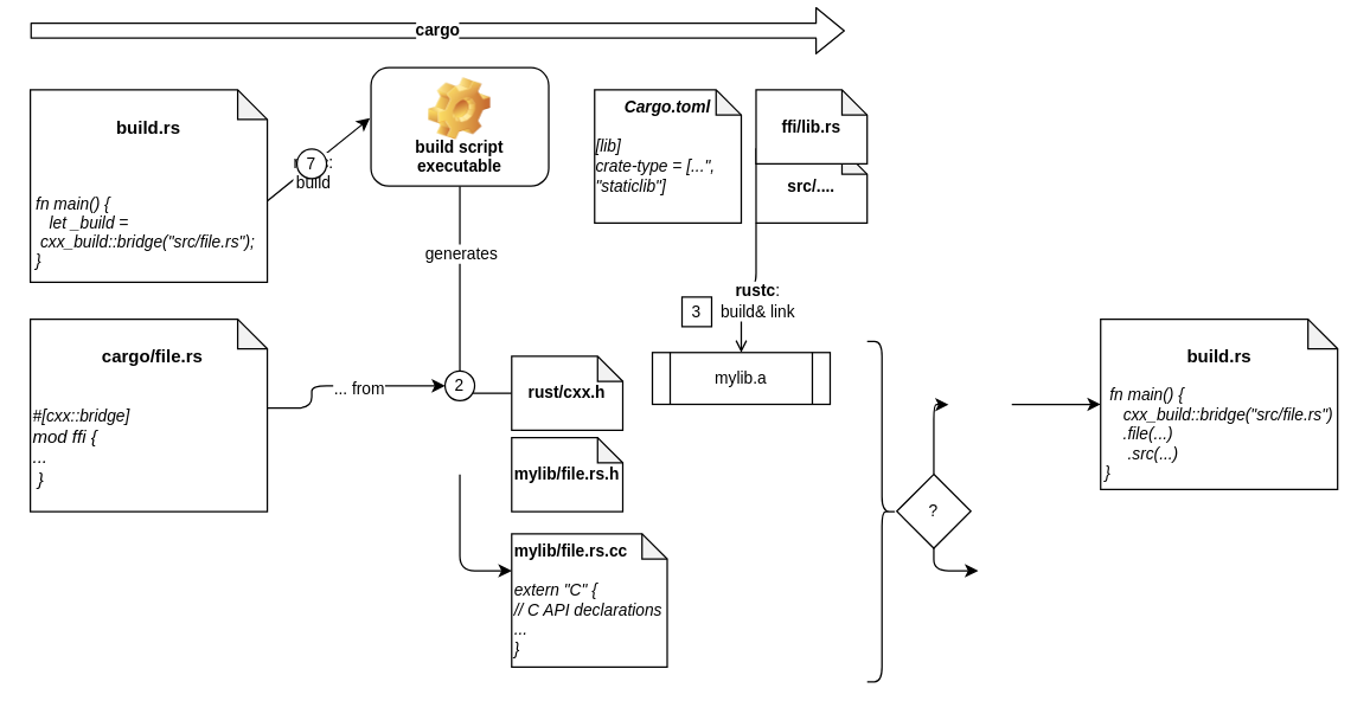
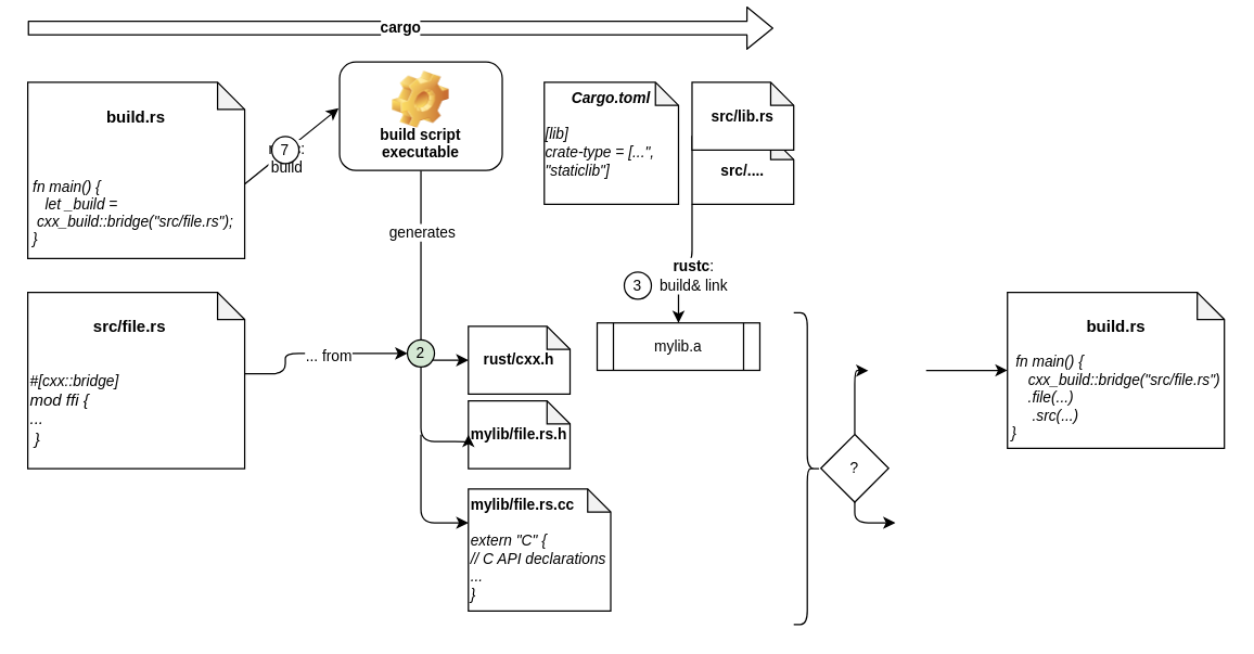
  <mxCell id="0" />
  <mxCell id="1" parent="0" />
  <mxCell id="2" value="src/...." style="shape=note;whiteSpace=wrap;html=1;backgroundOutline=1;darkOpacity=0.05;fontSize=11;fontStyle=1;size=17;" parent="1" vertex="1"><mxGeometry x="510" y="100" width="75" height="50" as="geometry" /></mxCell>
  <mxCell id="3" style="edgeStyle=none;html=1;exitX=0;exitY=0;exitDx=160;exitDy=75;exitPerimeter=0;fontSize=11;entryX=-0.006;entryY=0.427;entryDx=0;entryDy=0;entryPerimeter=0;" parent="1" source="5" target="8" edge="1"><mxGeometry relative="1" as="geometry"><mxPoint x="260" y="135.143" as="targetPoint" /></mxGeometry></mxCell>
  <mxCell id="4" value="rustc:&lt;br&gt;build" style="edgeLabel;html=1;align=center;verticalAlign=middle;resizable=0;points=[];fontSize=11;" parent="3" vertex="1" connectable="0"><mxGeometry x="-0.272" y="-1" relative="1" as="geometry"><mxPoint x="5" as="offset" /></mxGeometry></mxCell>
  <mxCell id="5" value="&lt;p&gt;&lt;b&gt;build.rs&lt;br&gt;&lt;/b&gt;&lt;/p&gt;&lt;br&gt;&lt;p style=&quot;text-align: left; font-size: 11px;&quot;&gt;&lt;i style=&quot;&quot;&gt;&lt;font style=&quot;font-size: 11px;&quot;&gt;&amp;nbsp;fn main() {&lt;br&gt;&lt;/font&gt;&lt;/i&gt;&lt;i&gt;&lt;font style=&quot;font-size: 11px;&quot;&gt;&amp;nbsp; &amp;nbsp; let _build =&amp;nbsp; &amp;nbsp; &amp;nbsp;&amp;nbsp;&lt;/font&gt;&lt;/i&gt;&lt;i style=&quot;background-color: initial; font-family: Helvetica; white-space: normal;&quot;&gt;cxx_build::bridge(&quot;src/file.rs&quot;);&lt;br&gt;&lt;/i&gt;&lt;i style=&quot;&quot;&gt;&lt;font style=&quot;font-size: 11px;&quot;&gt;&amp;nbsp;}&lt;/font&gt;&lt;/i&gt;&lt;/p&gt;" style="shape=note;html=1;backgroundOutline=1;darkOpacity=0.05;size=20;verticalAlign=top;whiteSpace=wrap;" parent="1" vertex="1"><mxGeometry x="20" y="60" width="160" height="130" as="geometry" /></mxCell>
- <mxCell id="6" style="edgeStyle=orthogonalEdgeStyle;html=1;exitX=0.5;exitY=1;exitDx=0;exitDy=0;fontSize=11;entryX=0;entryY=0.5;entryDx=0;entryDy=0;entryPerimeter=0;endArrow=none;" parent="1" source="8" target="9" edge="1"><mxGeometry relative="1" as="geometry"><mxPoint x="309.952" y="260" as="targetPoint" /></mxGeometry></mxCell>
+ <mxCell id="6" style="edgeStyle=orthogonalEdgeStyle;html=1;exitX=0.5;exitY=1;exitDx=0;exitDy=0;fontSize=11;entryX=0;entryY=0.5;entryDx=0;entryDy=0;entryPerimeter=0;" parent="1" source="8" target="9" edge="1"><mxGeometry relative="1" as="geometry"><mxPoint x="309.952" y="260" as="targetPoint" /></mxGeometry></mxCell>
  <mxCell id="7" value="generates" style="edgeLabel;html=1;align=center;verticalAlign=middle;resizable=0;points=[];fontSize=11;" parent="6" vertex="1" connectable="0"><mxGeometry x="-0.452" y="1" relative="1" as="geometry"><mxPoint x="-1" y="-3" as="offset" /></mxGeometry></mxCell>
  <mxCell id="8" value="build script executable" style="label;whiteSpace=wrap;html=1;align=center;verticalAlign=bottom;spacingLeft=0;spacingBottom=4;imageAlign=center;imageVerticalAlign=top;image=img/clipart/Gear_128x128.png;fontSize=11;" parent="1" vertex="1"><mxGeometry x="250" y="45" width="120" height="80" as="geometry" /></mxCell>
  <mxCell id="9" value="rust/cxx.h" style="shape=note;whiteSpace=wrap;html=1;backgroundOutline=1;darkOpacity=0.05;fontSize=11;fontStyle=1;size=17;" parent="1" vertex="1"><mxGeometry x="345" y="240" width="75" height="50" as="geometry" /></mxCell>
  <mxCell id="10" value="mylib/file.rs.h" style="shape=note;whiteSpace=wrap;html=1;backgroundOutline=1;darkOpacity=0.05;fontSize=11;fontStyle=1;size=17;" parent="1" vertex="1"><mxGeometry x="345" y="295" width="75" height="50" as="geometry" /></mxCell>
  <mxCell id="11" value="mylib/file.rs.cc&lt;br&gt;&lt;br&gt;&lt;span style=&quot;font-weight: 400;&quot;&gt;&lt;i&gt;extern &quot;C&quot; {&lt;br&gt;// C API declarations&lt;br&gt;...&lt;br&gt;}&lt;/i&gt;&lt;/span&gt;" style="shape=note;whiteSpace=wrap;html=1;backgroundOutline=1;darkOpacity=0.05;fontSize=11;fontStyle=1;size=17;align=left;" parent="1" vertex="1"><mxGeometry x="345" y="360" width="105" height="90" as="geometry" /></mxCell>
+ <mxCell id="12" value="" style="endArrow=classic;html=1;fontSize=11;entryX=0;entryY=0.5;entryDx=0;entryDy=0;entryPerimeter=0;edgeStyle=orthogonalEdgeStyle;startArrow=none;" parent="1" source="32" target="10" edge="1"><mxGeometry width="50" height="50" relative="1" as="geometry"><mxPoint x="310" y="260" as="sourcePoint" /><mxPoint x="550" y="130" as="targetPoint" /><Array as="points"><mxPoint x="310" y="325" /></Array></mxGeometry></mxCell>
  <mxCell id="13" value="" style="endArrow=classic;html=1;fontSize=11;entryX=0;entryY=0.5;entryDx=0;entryDy=0;entryPerimeter=0;edgeStyle=orthogonalEdgeStyle;" parent="1" edge="1"><mxGeometry width="50" height="50" relative="1" as="geometry"><mxPoint x="310" y="320" as="sourcePoint" /><mxPoint x="345" y="385" as="targetPoint" /><Array as="points"><mxPoint x="310" y="385" /></Array></mxGeometry></mxCell>
  <mxCell id="14" value="&lt;b&gt;cargo&lt;/b&gt;" style="shape=flexArrow;endArrow=classic;html=1;fontSize=11;" parent="1" edge="1"><mxGeometry width="50" height="50" relative="1" as="geometry"><mxPoint x="20" y="20" as="sourcePoint" /><mxPoint x="570" y="20" as="targetPoint" /></mxGeometry></mxCell>
  <mxCell id="15" value="7" style="ellipse;whiteSpace=wrap;html=1;aspect=fixed;fontSize=11;" parent="1" vertex="1"><mxGeometry x="200" y="100" width="20" height="20" as="geometry" /></mxCell>
- <mxCell id="16" style="edgeStyle=orthogonalEdgeStyle;html=1;exitX=0;exitY=1;exitDx=0;exitDy=0;exitPerimeter=0;fontSize=11;endArrow=open;" parent="1" source="2" target="21" edge="1"><mxGeometry relative="1" as="geometry"><mxPoint x="510" y="270" as="targetPoint" /></mxGeometry></mxCell>
+ <mxCell id="16" style="edgeStyle=orthogonalEdgeStyle;html=1;exitX=0;exitY=1;exitDx=0;exitDy=0;exitPerimeter=0;fontSize=11;" parent="1" source="2" target="21" edge="1"><mxGeometry relative="1" as="geometry"><mxPoint x="510" y="270" as="targetPoint" /></mxGeometry></mxCell>
  <mxCell id="17" value="&lt;b&gt;rustc&lt;/b&gt;: &lt;br&gt;build&amp;amp; link" style="edgeLabel;html=1;align=center;verticalAlign=middle;resizable=0;points=[];fontSize=11;" parent="16" vertex="1" connectable="0"><mxGeometry x="-0.157" y="-1" relative="1" as="geometry"><mxPoint x="1" y="11" as="offset" /></mxGeometry></mxCell>
- <mxCell id="18" value="ffi/lib.rs" style="shape=note;whiteSpace=wrap;html=1;backgroundOutline=1;darkOpacity=0.05;fontSize=11;fontStyle=1;size=17;" parent="1" vertex="1"><mxGeometry x="510" y="60" width="75" height="50" as="geometry" /></mxCell>
+ <mxCell id="18" value="src/lib.rs" style="shape=note;whiteSpace=wrap;html=1;backgroundOutline=1;darkOpacity=0.05;fontSize=11;fontStyle=1;size=17;" parent="1" vertex="1"><mxGeometry x="510" y="60" width="75" height="50" as="geometry" /></mxCell>
  <mxCell id="19" style="edgeStyle=orthogonalEdgeStyle;html=1;exitX=0;exitY=0;exitDx=160;exitDy=75;exitPerimeter=0;fontSize=11;entryX=0;entryY=0.5;entryDx=0;entryDy=0;" parent="1" target="32" edge="1"><mxGeometry relative="1" as="geometry"><mxPoint x="280" y="240" as="targetPoint" /><mxPoint x="180" y="275" as="sourcePoint" /><Array as="points"><mxPoint x="210" y="275" /><mxPoint x="210" y="260" /></Array></mxGeometry></mxCell>
  <mxCell id="20" value="... from" style="edgeLabel;html=1;align=center;verticalAlign=middle;resizable=0;points=[];" parent="19" vertex="1" connectable="0"><mxGeometry x="0.13" y="-1" relative="1" as="geometry"><mxPoint as="offset" /></mxGeometry></mxCell>
  <mxCell id="21" value="mylib.a" style="shape=process;whiteSpace=wrap;html=1;backgroundOutline=1;fontSize=11;" parent="1" vertex="1"><mxGeometry x="440" y="237.5" width="120" height="35" as="geometry" /></mxCell>
  <mxCell id="22" value="&lt;i&gt;&lt;br&gt;Cargo.toml&lt;br&gt;&lt;span style=&quot;background-color: initial;&quot;&gt;&lt;br&gt;&lt;div style=&quot;text-align: left;&quot;&gt;&lt;span style=&quot;background-color: initial; font-weight: normal;&quot;&gt;[lib]&lt;/span&gt;&lt;/div&gt;&lt;/span&gt;&lt;/i&gt;&lt;div style=&quot;text-align: left;&quot;&gt;&lt;span style=&quot;font-weight: normal;&quot;&gt;&lt;i&gt;crate-type = [...&quot;, &quot;staticlib&quot;]&lt;/i&gt;&lt;/span&gt;&lt;/div&gt;&lt;span style=&quot;color: rgba(0, 0, 0, 0); font-family: monospace; font-size: 0px; font-weight: 400; text-align: start;&quot;&gt;%3CmxGraphModel%3E%3Croot%3E%3CmxCell%20id%3D%220%22%2F%3E%3CmxCell%20id%3D%221%22%20parent%3D%220%22%2F%3E%3CmxCell%20id%3D%222%22%20value%3D%22src%2Flib.rs%22%20style%3D%22shape%3Dnote%3BwhiteSpace%3Dwrap%3Bhtml%3D1%3BbackgroundOutline%3D1%3BdarkOpacity%3D0.05%3BfontSize%3D11%3BfontStyle%3D1%3Bsize%3D17%3B%22%20vertex%3D%221%22%20parent%3D%221%22%3E%3CmxGeometry%20x%3D%22480%22%20y%3D%22190%22%20width%3D%2275%22%20height%3D%2250%22%20as%3D%22geometry%22%2F%3E%3C%2FmxCell%3E%3C%2Froot%3E%3C%2FmxGraphModel%3E&lt;/span&gt;&lt;span style=&quot;color: rgba(0, 0, 0, 0); font-family: monospace; font-size: 0px; font-weight: 400; text-align: start;&quot;&gt;%3CmxGraphModel%3E%3Croot%3E%3CmxCell%20id%3D%220%22%2F%3E%3CmxCell%20id%3D%221%22%20parent%3D%220%22%2F%3E%3CmxCell%20id%3D%222%22%20value%3D%22src%2Flib.rs%22%20style%3D%22shape%3Dnote%3BwhiteSpace%3Dwrap%3Bhtml%3D1%3BbackgroundOutline%3D1%3BdarkOpacity%3D0.05%3BfontSize%3D11%3BfontStyle%3D1%3Bsize%3D17%3B%22%20vertex%3D%221%22%20parent%3D%221%22%3E%3CmxGeometry%20x%3D%22480%22%20y%3D%22190%22%20width%3D%2275%22%20height%3D%2250%22%20as%3D%22geometry%22%2F%3E%3C%2FmxCell%3E%3C%2Froot%3E%3C%2FmxGraphModel%3E&lt;/span&gt;&lt;span style=&quot;text-align: start; font-weight: 400; font-size: 0px; font-family: monospace; color: rgba(0, 0, 0, 0);&quot;&gt;%3CmxGraphModel%3E%3Croot%3E%3CmxCell%20id%3D%220%22%2F%3E%3CmxCell%20id%3D%221%22%20parent%3D%220%22%2F%3E%3CmxCell%20id%3D%222%22%20value%3D%22src%2Flib.rs%22%20style%3D%22shape%3Dnote%3BwhiteSpace%3Dwrap%3Bhtml%3D1%3BbackgroundOutline%3D1%3BdarkOpacity%3D0.05%3BfontSize%3D11%3BfontStyle%3D1%3Bsize%3D17%3B%22%20vertex%3D%221%22%20parent%3D%221%22%3E%3CmxGeometry%20x%3D%22480%22%20y%3D%22190%22%20width%3D%2275%22%20height%3D%2250%22%20as%3D%22geometry%22%2F%3E%3C%2FmxCell%3E%3C%2Froot%3E%3C%2FmxGraphModel%3E&lt;br&gt;&lt;br&gt;&lt;/span&gt;" style="shape=note;whiteSpace=wrap;html=1;backgroundOutline=1;darkOpacity=0.05;fontSize=11;fontStyle=1;size=17;" parent="1" vertex="1"><mxGeometry x="401" y="60" width="99" height="90" as="geometry" /></mxCell>
- <mxCell id="23" value="3" style="whiteSpace=wrap;html=1;aspect=fixed;fontSize=11;rounded=0;" parent="1" vertex="1"><mxGeometry x="460" y="200" width="20" height="20" as="geometry" /></mxCell>
+ <mxCell id="23" value="3" style="ellipse;whiteSpace=wrap;html=1;aspect=fixed;fontSize=11;" parent="1" vertex="1"><mxGeometry x="460" y="200" width="20" height="20" as="geometry" /></mxCell>
  <mxCell id="24" value="" style="shape=curlyBracket;whiteSpace=wrap;html=1;rounded=1;flipH=1;labelPosition=right;verticalLabelPosition=middle;align=left;verticalAlign=middle;fontSize=11;" parent="1" vertex="1"><mxGeometry x="585" y="230" width="20" height="230" as="geometry" /></mxCell>
  <mxCell id="25" style="edgeStyle=orthogonalEdgeStyle;html=1;exitX=0.5;exitY=1;exitDx=0;exitDy=0;fontSize=11;entryX=0;entryY=0.5;entryDx=0;entryDy=0;" parent="1" source="27" target="28" edge="1"><mxGeometry relative="1" as="geometry"><mxPoint x="760" y="420" as="targetPoint" /></mxGeometry></mxCell>
  <mxCell id="26" style="edgeStyle=orthogonalEdgeStyle;html=1;exitX=0.5;exitY=0;exitDx=0;exitDy=0;fontSize=11;entryX=0;entryY=0.5;entryDx=0;entryDy=0;" parent="1" source="27" target="34" edge="1"><mxGeometry relative="1" as="geometry"><mxPoint x="707.2" y="300" as="targetPoint" /></mxGeometry></mxCell>
  <mxCell id="27" value="?" style="rhombus;whiteSpace=wrap;html=1;fontSize=11;" parent="1" vertex="1"><mxGeometry x="605" y="319.75" width="50" height="50" as="geometry" /></mxCell>
  <mxCell id="28" value="" style="shape=image;verticalLabelPosition=bottom;labelBackgroundColor=default;verticalAlign=top;aspect=fixed;imageAspect=0;image=https://cdn.jsdelivr.net/gh/TOMsworkspace/TOMsworkspace.github.io/2021/05/24/CMAKE%E5%85%A5%E9%97%A8/CMake-Logo.png;" parent="1" vertex="1"><mxGeometry x="660" y="369.75" width="94.4" height="30.5" as="geometry" /></mxCell>
  <mxCell id="29" value="&lt;p&gt;&lt;b&gt;build.rs&lt;br&gt;&lt;/b&gt;&lt;/p&gt;&lt;p style=&quot;text-align: left; font-size: 11px;&quot;&gt;&lt;i style=&quot;&quot;&gt;&lt;font style=&quot;font-size: 11px;&quot;&gt;&amp;nbsp;fn main() {&lt;br&gt;&lt;/font&gt;&lt;/i&gt;&lt;i&gt;&lt;font style=&quot;font-size: 11px;&quot;&gt;&amp;nbsp; &amp;nbsp; &lt;/font&gt;&lt;/i&gt;&lt;i style=&quot;background-color: initial; font-family: Helvetica; white-space: normal;&quot;&gt;cxx_build::bridge(&quot;src/file.rs&quot;)&lt;br&gt;&amp;nbsp; &amp;nbsp; .file(...)&lt;br&gt;&lt;/i&gt;&lt;i style=&quot;background-color: initial;&quot;&gt;&amp;nbsp; &amp;nbsp; &amp;nbsp;.src(...)&lt;br&gt;}&lt;/i&gt;&lt;/p&gt;" style="shape=note;html=1;backgroundOutline=1;darkOpacity=0.05;size=20;verticalAlign=top;whiteSpace=wrap;" parent="1" vertex="1"><mxGeometry x="742.65" y="215" width="160" height="115" as="geometry" /></mxCell>
- <mxCell id="30" value="&lt;p style=&quot;&quot;&gt;&lt;b&gt;&amp;nbsp; &amp;nbsp; &amp;nbsp; &amp;nbsp; &amp;nbsp; &amp;nbsp; &amp;nbsp; cargo/file.rs&lt;br&gt;&lt;/b&gt;&lt;/p&gt;&lt;div style=&quot;&quot;&gt;&lt;br&gt;&lt;/div&gt;&lt;i style=&quot;background-color: initial; border-color: var(--border-color); font-size: 11px;&quot;&gt;&lt;div style=&quot;&quot;&gt;&lt;i style=&quot;background-color: initial; border-color: var(--border-color);&quot;&gt;#[cxx::bridge]&lt;/i&gt;&lt;/div&gt;&lt;/i&gt;&lt;i style=&quot;background-color: initial; border-color: var(--border-color);&quot;&gt;&lt;div style=&quot;&quot;&gt;&lt;i style=&quot;background-color: initial; border-color: var(--border-color);&quot;&gt;mod ffi {&lt;/i&gt;&lt;/div&gt;&lt;/i&gt;&lt;blockquote style=&quot;margin: 0 0 0 40px; border: none; padding: 0px;&quot;&gt;&lt;/blockquote&gt;&lt;i style=&quot;background-color: initial; border-color: var(--border-color);&quot;&gt;&lt;div style=&quot;&quot;&gt;...&lt;/div&gt;&lt;/i&gt;&lt;div style=&quot;border-color: var(--border-color);&quot;&gt;&lt;i style=&quot;border-color: var(--border-color); background-color: initial;&quot;&gt;&lt;div style=&quot;&quot;&gt;&lt;i style=&quot;background-color: initial; border-color: var(--border-color);&quot;&gt;&amp;nbsp;}&lt;/i&gt;&lt;/div&gt;&lt;/i&gt;&lt;/div&gt;&lt;p style=&quot;font-size: 11px;&quot;&gt;&lt;i style=&quot;border-color: var(--border-color); background-color: initial;&quot;&gt;&lt;/i&gt;&lt;i style=&quot;border-color: var(--border-color); background-color: initial;&quot;&gt;&lt;/i&gt;&lt;/p&gt;" style="shape=note;html=1;backgroundOutline=1;darkOpacity=0.05;size=20;verticalAlign=top;whiteSpace=wrap;align=left;" parent="1" vertex="1"><mxGeometry x="20" y="215" width="160" height="130" as="geometry" /></mxCell>
+ <mxCell id="30" value="&lt;p style=&quot;&quot;&gt;&lt;b&gt;&amp;nbsp; &amp;nbsp; &amp;nbsp; &amp;nbsp; &amp;nbsp; &amp;nbsp; &amp;nbsp; src/file.rs&lt;br&gt;&lt;/b&gt;&lt;/p&gt;&lt;div style=&quot;&quot;&gt;&lt;br&gt;&lt;/div&gt;&lt;i style=&quot;background-color: initial; border-color: var(--border-color); font-size: 11px;&quot;&gt;&lt;div style=&quot;&quot;&gt;&lt;i style=&quot;background-color: initial; border-color: var(--border-color);&quot;&gt;#[cxx::bridge]&lt;/i&gt;&lt;/div&gt;&lt;/i&gt;&lt;i style=&quot;background-color: initial; border-color: var(--border-color);&quot;&gt;&lt;div style=&quot;&quot;&gt;&lt;i style=&quot;background-color: initial; border-color: var(--border-color);&quot;&gt;mod ffi {&lt;/i&gt;&lt;/div&gt;&lt;/i&gt;&lt;blockquote style=&quot;margin: 0 0 0 40px; border: none; padding: 0px;&quot;&gt;&lt;/blockquote&gt;&lt;i style=&quot;background-color: initial; border-color: var(--border-color);&quot;&gt;&lt;div style=&quot;&quot;&gt;...&lt;/div&gt;&lt;/i&gt;&lt;div style=&quot;border-color: var(--border-color);&quot;&gt;&lt;i style=&quot;border-color: var(--border-color); background-color: initial;&quot;&gt;&lt;div style=&quot;&quot;&gt;&lt;i style=&quot;background-color: initial; border-color: var(--border-color);&quot;&gt;&amp;nbsp;}&lt;/i&gt;&lt;/div&gt;&lt;/i&gt;&lt;/div&gt;&lt;p style=&quot;font-size: 11px;&quot;&gt;&lt;i style=&quot;border-color: var(--border-color); background-color: initial;&quot;&gt;&lt;/i&gt;&lt;i style=&quot;border-color: var(--border-color); background-color: initial;&quot;&gt;&lt;/i&gt;&lt;/p&gt;" style="shape=note;html=1;backgroundOutline=1;darkOpacity=0.05;size=20;verticalAlign=top;whiteSpace=wrap;align=left;" parent="1" vertex="1"><mxGeometry x="20" y="215" width="160" height="130" as="geometry" /></mxCell>
  <mxCell id="31" value="" style="endArrow=none;html=1;fontSize=11;entryX=0;entryY=0.5;entryDx=0;entryDy=0;entryPerimeter=0;edgeStyle=orthogonalEdgeStyle;" parent="1" target="32" edge="1"><mxGeometry width="50" height="50" relative="1" as="geometry"><mxPoint x="310" y="260" as="sourcePoint" /><mxPoint x="345" y="320" as="targetPoint" /><Array as="points" /></mxGeometry></mxCell>
- <mxCell id="32" value="2" style="ellipse;whiteSpace=wrap;html=1;aspect=fixed;fontSize=11;" parent="1" vertex="1"><mxGeometry x="300" y="250" width="20" height="20" as="geometry" /></mxCell>
+ <mxCell id="32" value="2" style="ellipse;whiteSpace=wrap;html=1;aspect=fixed;fontSize=11;fillColor=#d5e8d4;" parent="1" vertex="1"><mxGeometry x="300" y="250" width="20" height="20" as="geometry" /></mxCell>
  <mxCell id="33" style="edgeStyle=none;html=1;exitX=1;exitY=0.5;exitDx=0;exitDy=0;entryX=0;entryY=0.5;entryDx=0;entryDy=0;entryPerimeter=0;" edge="1" parent="1" source="34" target="29"><mxGeometry relative="1" as="geometry" /></mxCell>
  <mxCell id="34" value="" style="shape=image;verticalLabelPosition=bottom;labelBackgroundColor=default;verticalAlign=top;aspect=fixed;imageAspect=0;image=https://www.vhv.rs/dpng/d/415-4150318_rust-programming-language-logo-hd-png-download.png;" vertex="1" parent="1"><mxGeometry x="640" y="250.38" width="42.65" height="44.62" as="geometry" /></mxCell>
